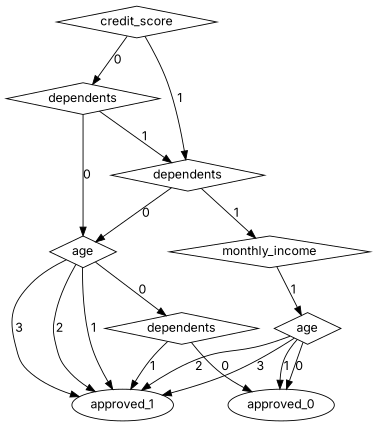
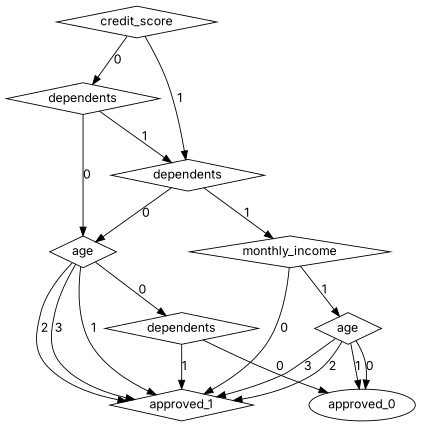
  digraph {
    fontname=Inter
    node [fontname=Inter shape=diamond]
    edge [fontname=Inter]
-   n1 [label=approved_1 shape=""]
+   n1 [label=approved_1]
    n2 [label=approved_0 shape=""]
    n3 [label=dependents]
    n4 [label=age]
    n5 [label=age]
    n6 [label=monthly_income]
    n7 [label=dependents]
    n8 [label=dependents]
    n9 [label=credit_score]
    n3 -> n1 [label=1]
    n3 -> n2 [label=0]
    n4 -> n1 [label=3]
    n4 -> n1 [label=2]
    n4 -> n1 [label=1]
    n4 -> n3 [label=0]
    n5 -> n1 [label=3]
    n5 -> n1 [label=2]
    n5 -> n2 [label=1]
    n5 -> n2 [label=0]
+   n6 -> n1 [label=0]
    n6 -> n5 [label=1]
    n7 -> n4 [label=0]
    n7 -> n6 [label=1]
    n8 -> n4 [label=0]
    n8 -> n7 [label=1]
    n9 -> n7 [label=1]
    n9 -> n8 [label=0]
  }
